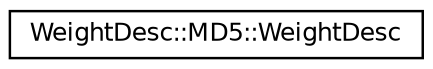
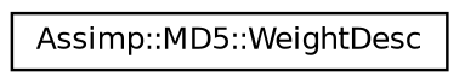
  digraph {
    rankdir=LR
-   n1 [color=black fillcolor=white fontname=Helvetica fontsize=10 height=0.2 label="WeightDesc::MD5::WeightDesc" shape=record style=filled width=0.4]
+   n1 [color=black fillcolor=white fontname=Helvetica fontsize=10 height=0.2 label="Assimp::MD5::WeightDesc" shape=record style=filled width=0.4]
  }
